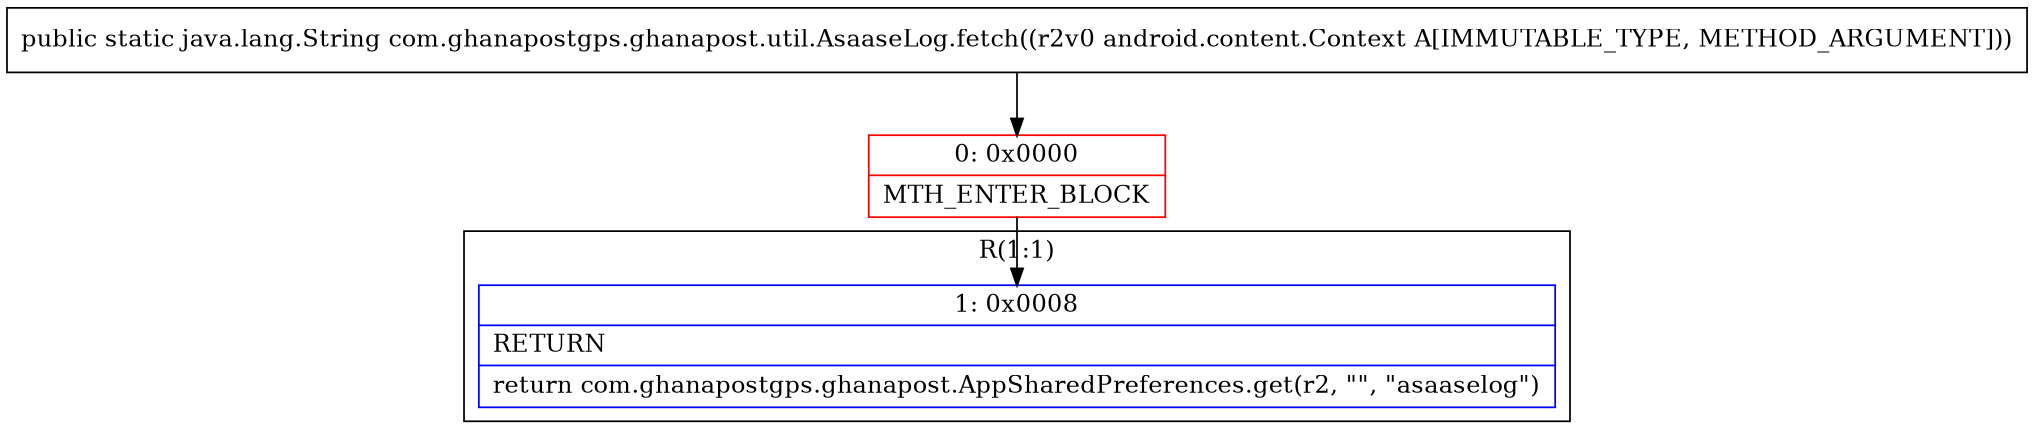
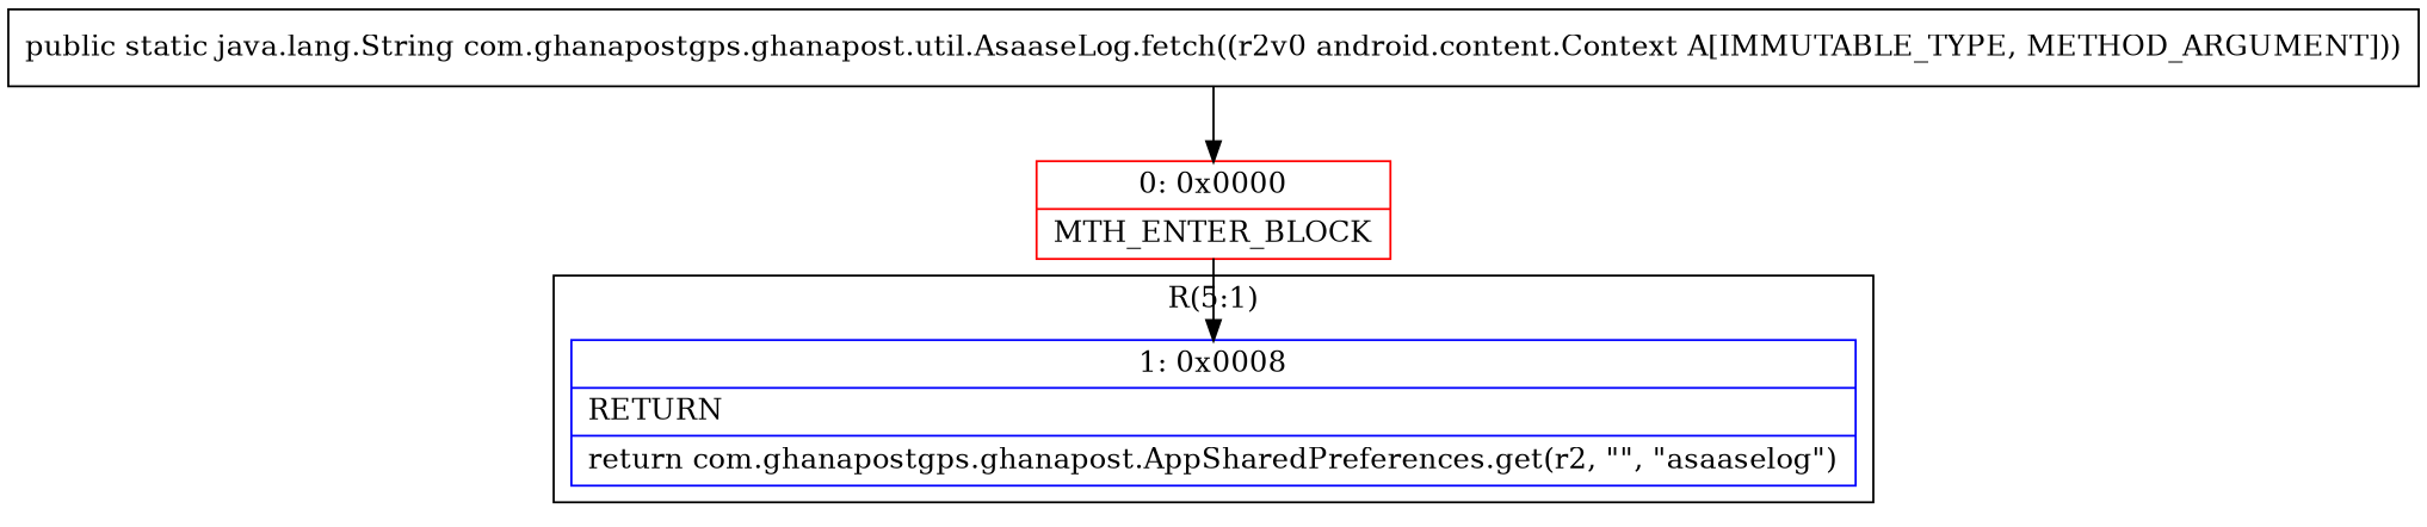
  digraph {
    node [shape=record]
    n1 [color=blue label="{1\:\ 0x0008|RETURN\l|return com.ghanapostgps.ghanapost.AppSharedPreferences.get(r2, \"\", \"asaaselog\")\l}"]
    n2 [color=red label="{0\:\ 0x0000|MTH_ENTER_BLOCK\l}"]
    n3 [label="{public static java.lang.String com.ghanapostgps.ghanapost.util.AsaaseLog.fetch((r2v0 android.content.Context A[IMMUTABLE_TYPE, METHOD_ARGUMENT])) }"]
    subgraph cluster_1 {
-     label="R(1:1)"
+     label="R(5:1)"
      n1
    }
    n2 -> n1
    n3 -> n2
  }
